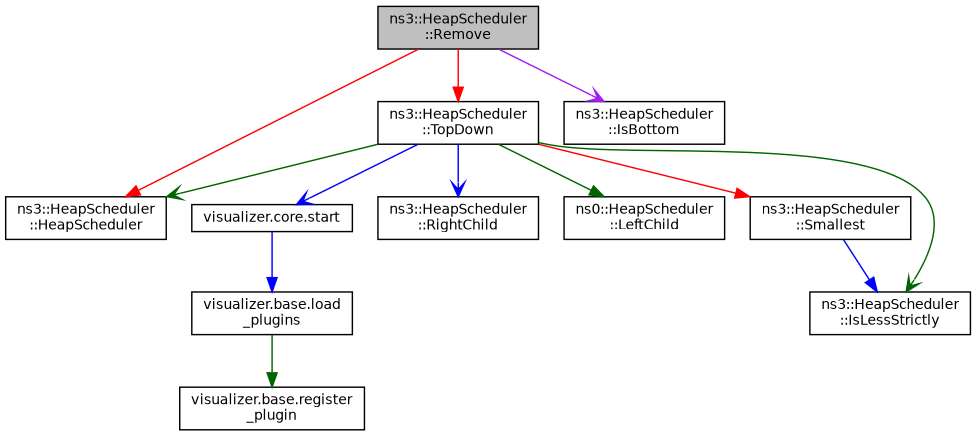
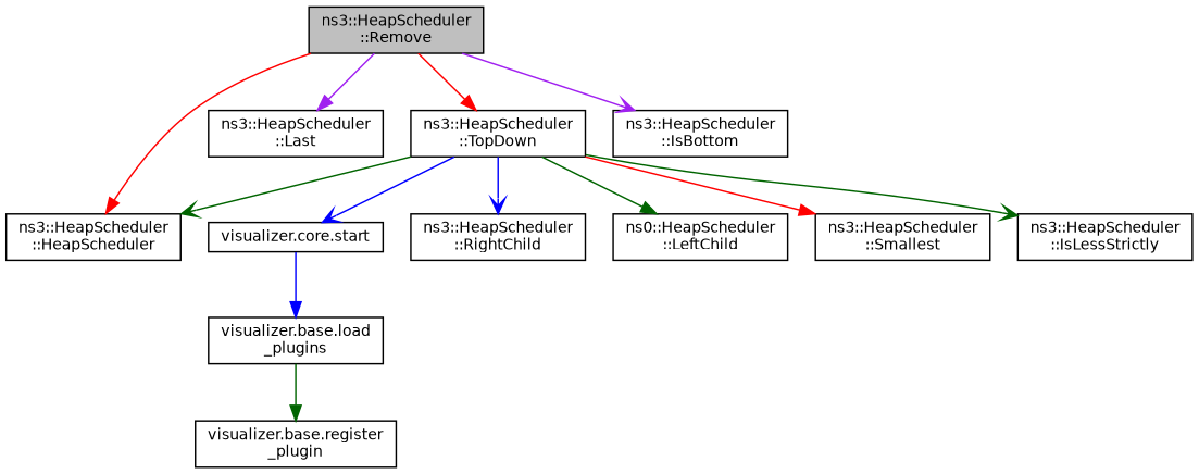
  digraph {
    rankdir=TB
    node [color=black fillcolor=white fontname=Helvetica fontsize=10 shape=record style=filled]
    edge [arrowhead=normal color=darkgreen fontname=Helvetica fontsize=10 labelfontname=Helvetica labelfontsize=10 style=solid]
    n1 [fillcolor=grey75 fontcolor=black height=0.2 label="ns3::HeapScheduler\l::Remove" width=0.4]
    n2 [height=0.2 label="ns3::HeapScheduler\l::HeapScheduler" width=0.4]
+   n3 [height=0.2 label="ns3::HeapScheduler\l::Last" width=0.4]
    n4 [height=0.2 label="ns3::HeapScheduler\l::TopDown" width=0.4]
    n5 [height=0.2 label="ns3::HeapScheduler\l::IsBottom" width=0.4]
    n6 [height=0.2 label="visualizer.core.start" width=0.4]
    n7 [height=0.2 label="ns3::HeapScheduler\l::RightChild" width=0.4]
    n8 [height=0.2 label="ns0::HeapScheduler\l::LeftChild" width=0.4]
    n9 [height=0.2 label="ns3::HeapScheduler\l::Smallest" width=0.4]
    n10 [height=0.2 label="ns3::HeapScheduler\l::IsLessStrictly" width=0.4]
    n11 [height=0.2 label="visualizer.base.load\l_plugins" width=0.4]
    n12 [height=0.2 label="visualizer.base.register\l_plugin" width=0.4]
    n1 -> n2 [color=red]
+   n1 -> n3 [color=purple]
    n1 -> n4 [color=red]
    n1 -> n5 [arrowhead=vee color=purple]
    n4 -> n2 [arrowhead=vee]
    n4 -> n6 [arrowhead=vee color=blue]
    n4 -> n7 [arrowhead=vee color=blue]
    n4 -> n8
    n4 -> n9 [color=red]
    n4 -> n10 [arrowhead=vee]
    n6 -> n11 [color=blue]
-   n9 -> n10 [color=blue]
    n11 -> n12
  }
